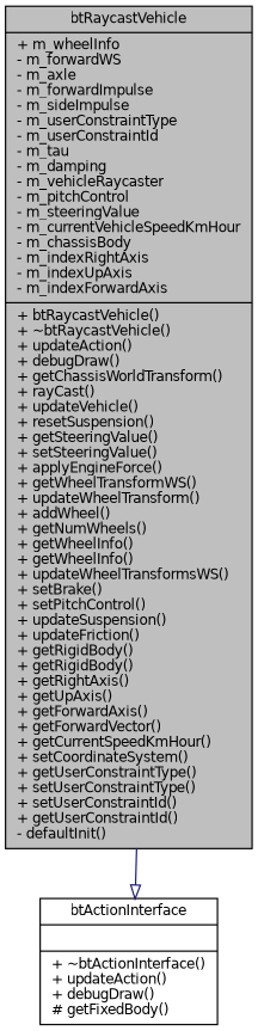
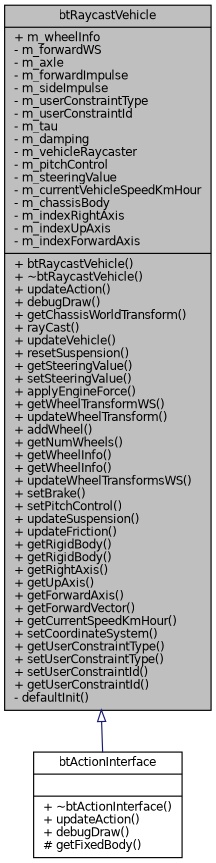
  digraph {
    node [color=black fontname=Helvetica fontsize=10 shape=record style=filled]
    n1 [fillcolor=grey75 fontcolor=black height=0.2 label="{btRaycastVehicle\n|+ m_wheelInfo\l- m_forwardWS\l- m_axle\l- m_forwardImpulse\l- m_sideImpulse\l- m_userConstraintType\l- m_userConstraintId\l- m_tau\l- m_damping\l- m_vehicleRaycaster\l- m_pitchControl\l- m_steeringValue\l- m_currentVehicleSpeedKmHour\l- m_chassisBody\l- m_indexRightAxis\l- m_indexUpAxis\l- m_indexForwardAxis\l|+ btRaycastVehicle()\l+ ~btRaycastVehicle()\l+ updateAction()\l+ debugDraw()\l+ getChassisWorldTransform()\l+ rayCast()\l+ updateVehicle()\l+ resetSuspension()\l+ getSteeringValue()\l+ setSteeringValue()\l+ applyEngineForce()\l+ getWheelTransformWS()\l+ updateWheelTransform()\l+ addWheel()\l+ getNumWheels()\l+ getWheelInfo()\l+ getWheelInfo()\l+ updateWheelTransformsWS()\l+ setBrake()\l+ setPitchControl()\l+ updateSuspension()\l+ updateFriction()\l+ getRigidBody()\l+ getRigidBody()\l+ getRightAxis()\l+ getUpAxis()\l+ getForwardAxis()\l+ getForwardVector()\l+ getCurrentSpeedKmHour()\l+ setCoordinateSystem()\l+ getUserConstraintType()\l+ setUserConstraintType()\l+ setUserConstraintId()\l+ getUserConstraintId()\l- defaultInit()\l}" width=0.4]
    n2 [fillcolor=white height=0.2 label="{btActionInterface\n||+ ~btActionInterface()\l+ updateAction()\l+ debugDraw()\l# getFixedBody()\l}" width=0.4]
-   n2 -> n1 [arrowtail=empty color=midnightblue dir=back fontname=Helvetica fontsize=10 labelfontname=Helvetica labelfontsize=10 style=solid]
+   n1 -> n2 [arrowtail=empty color=midnightblue dir=back fontname=Helvetica fontsize=10 labelfontname=Helvetica labelfontsize=10 style=solid]
  }
